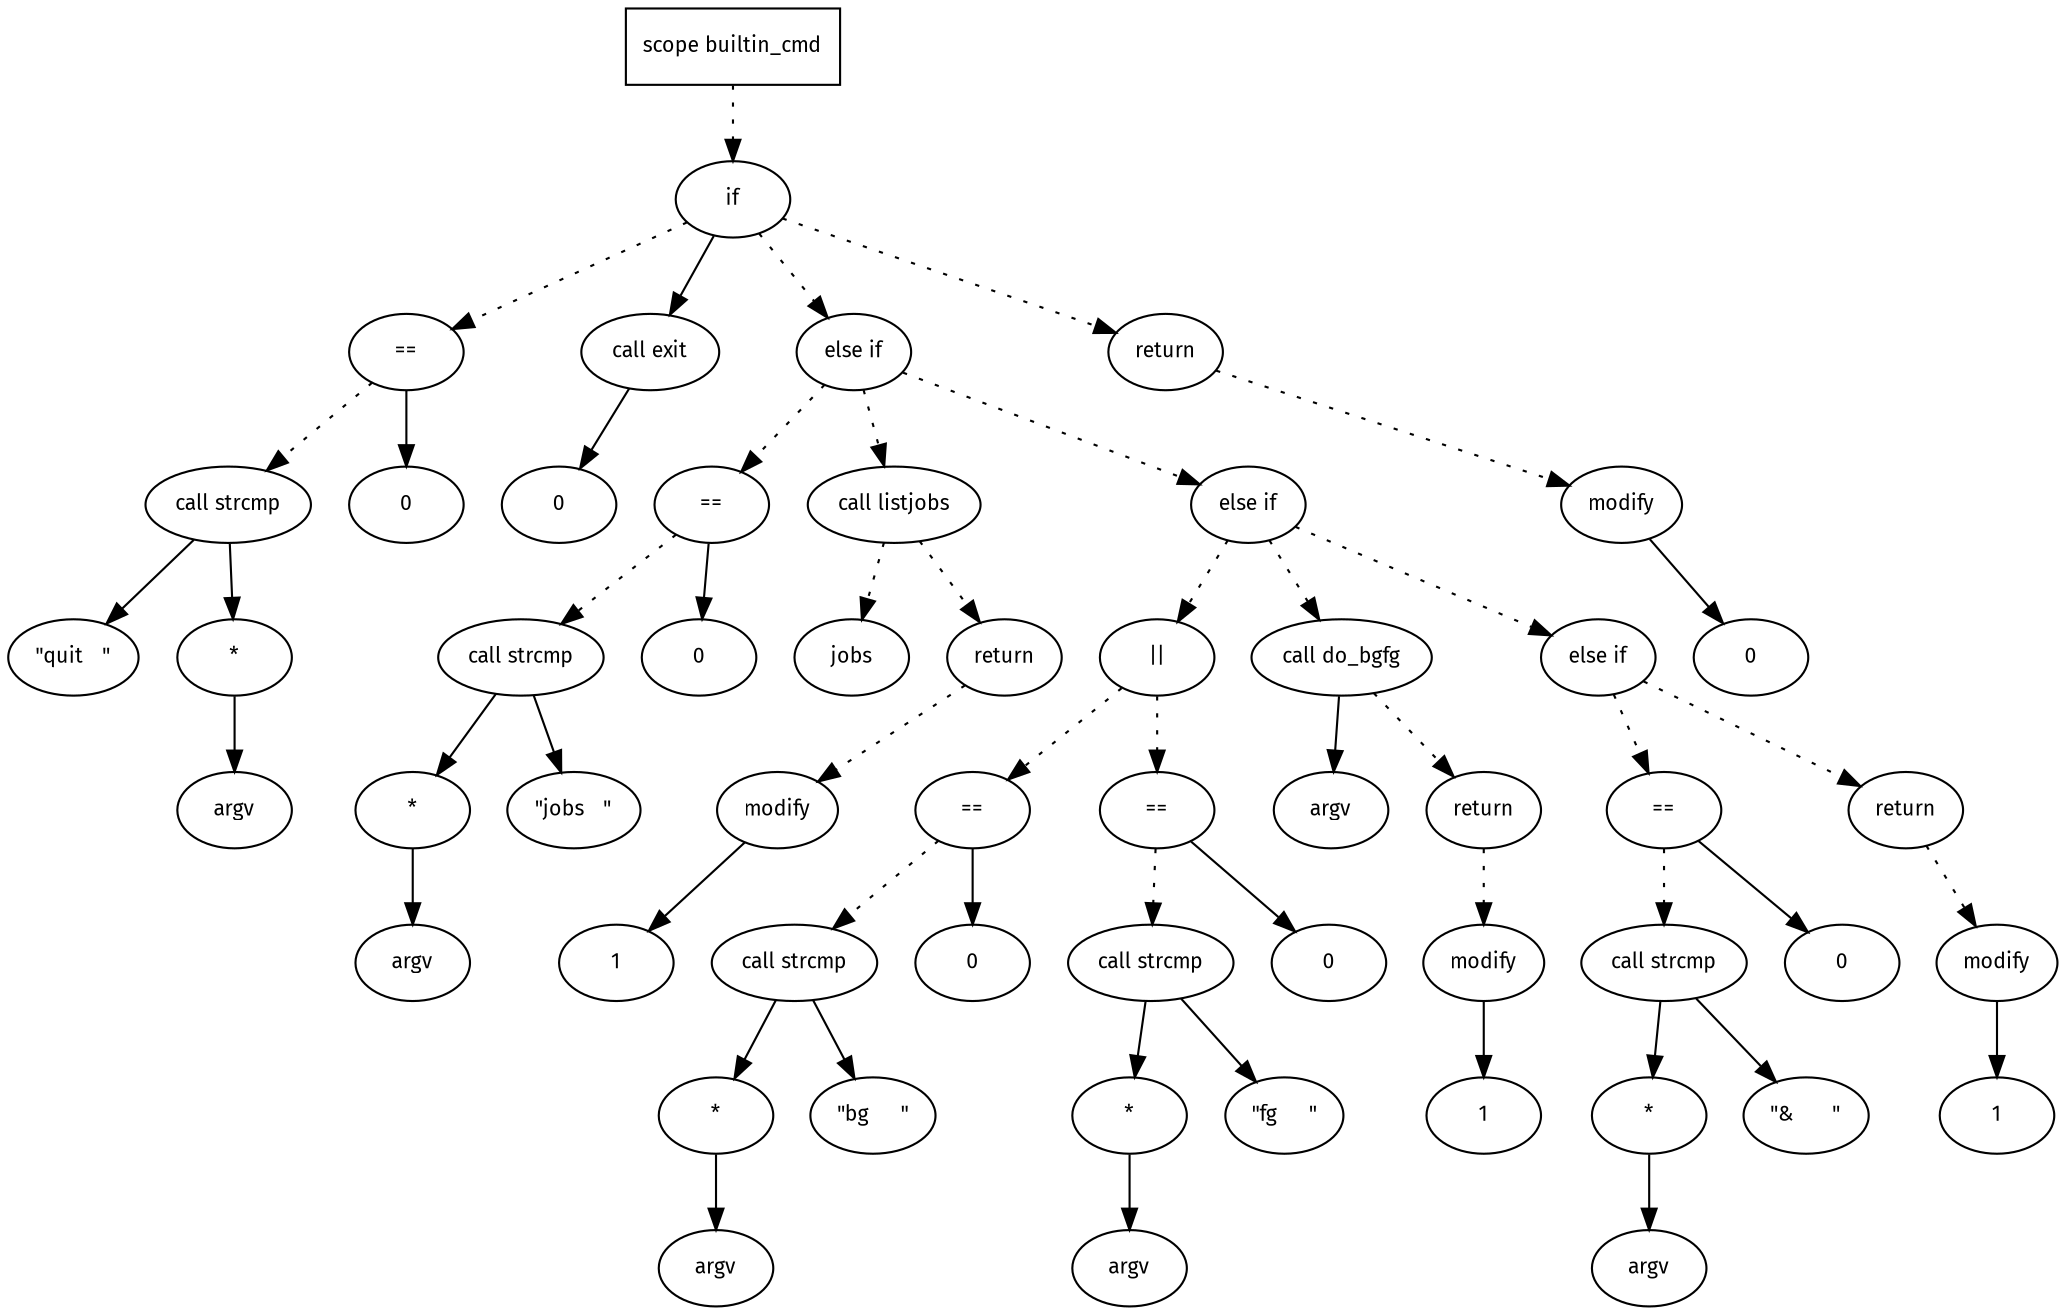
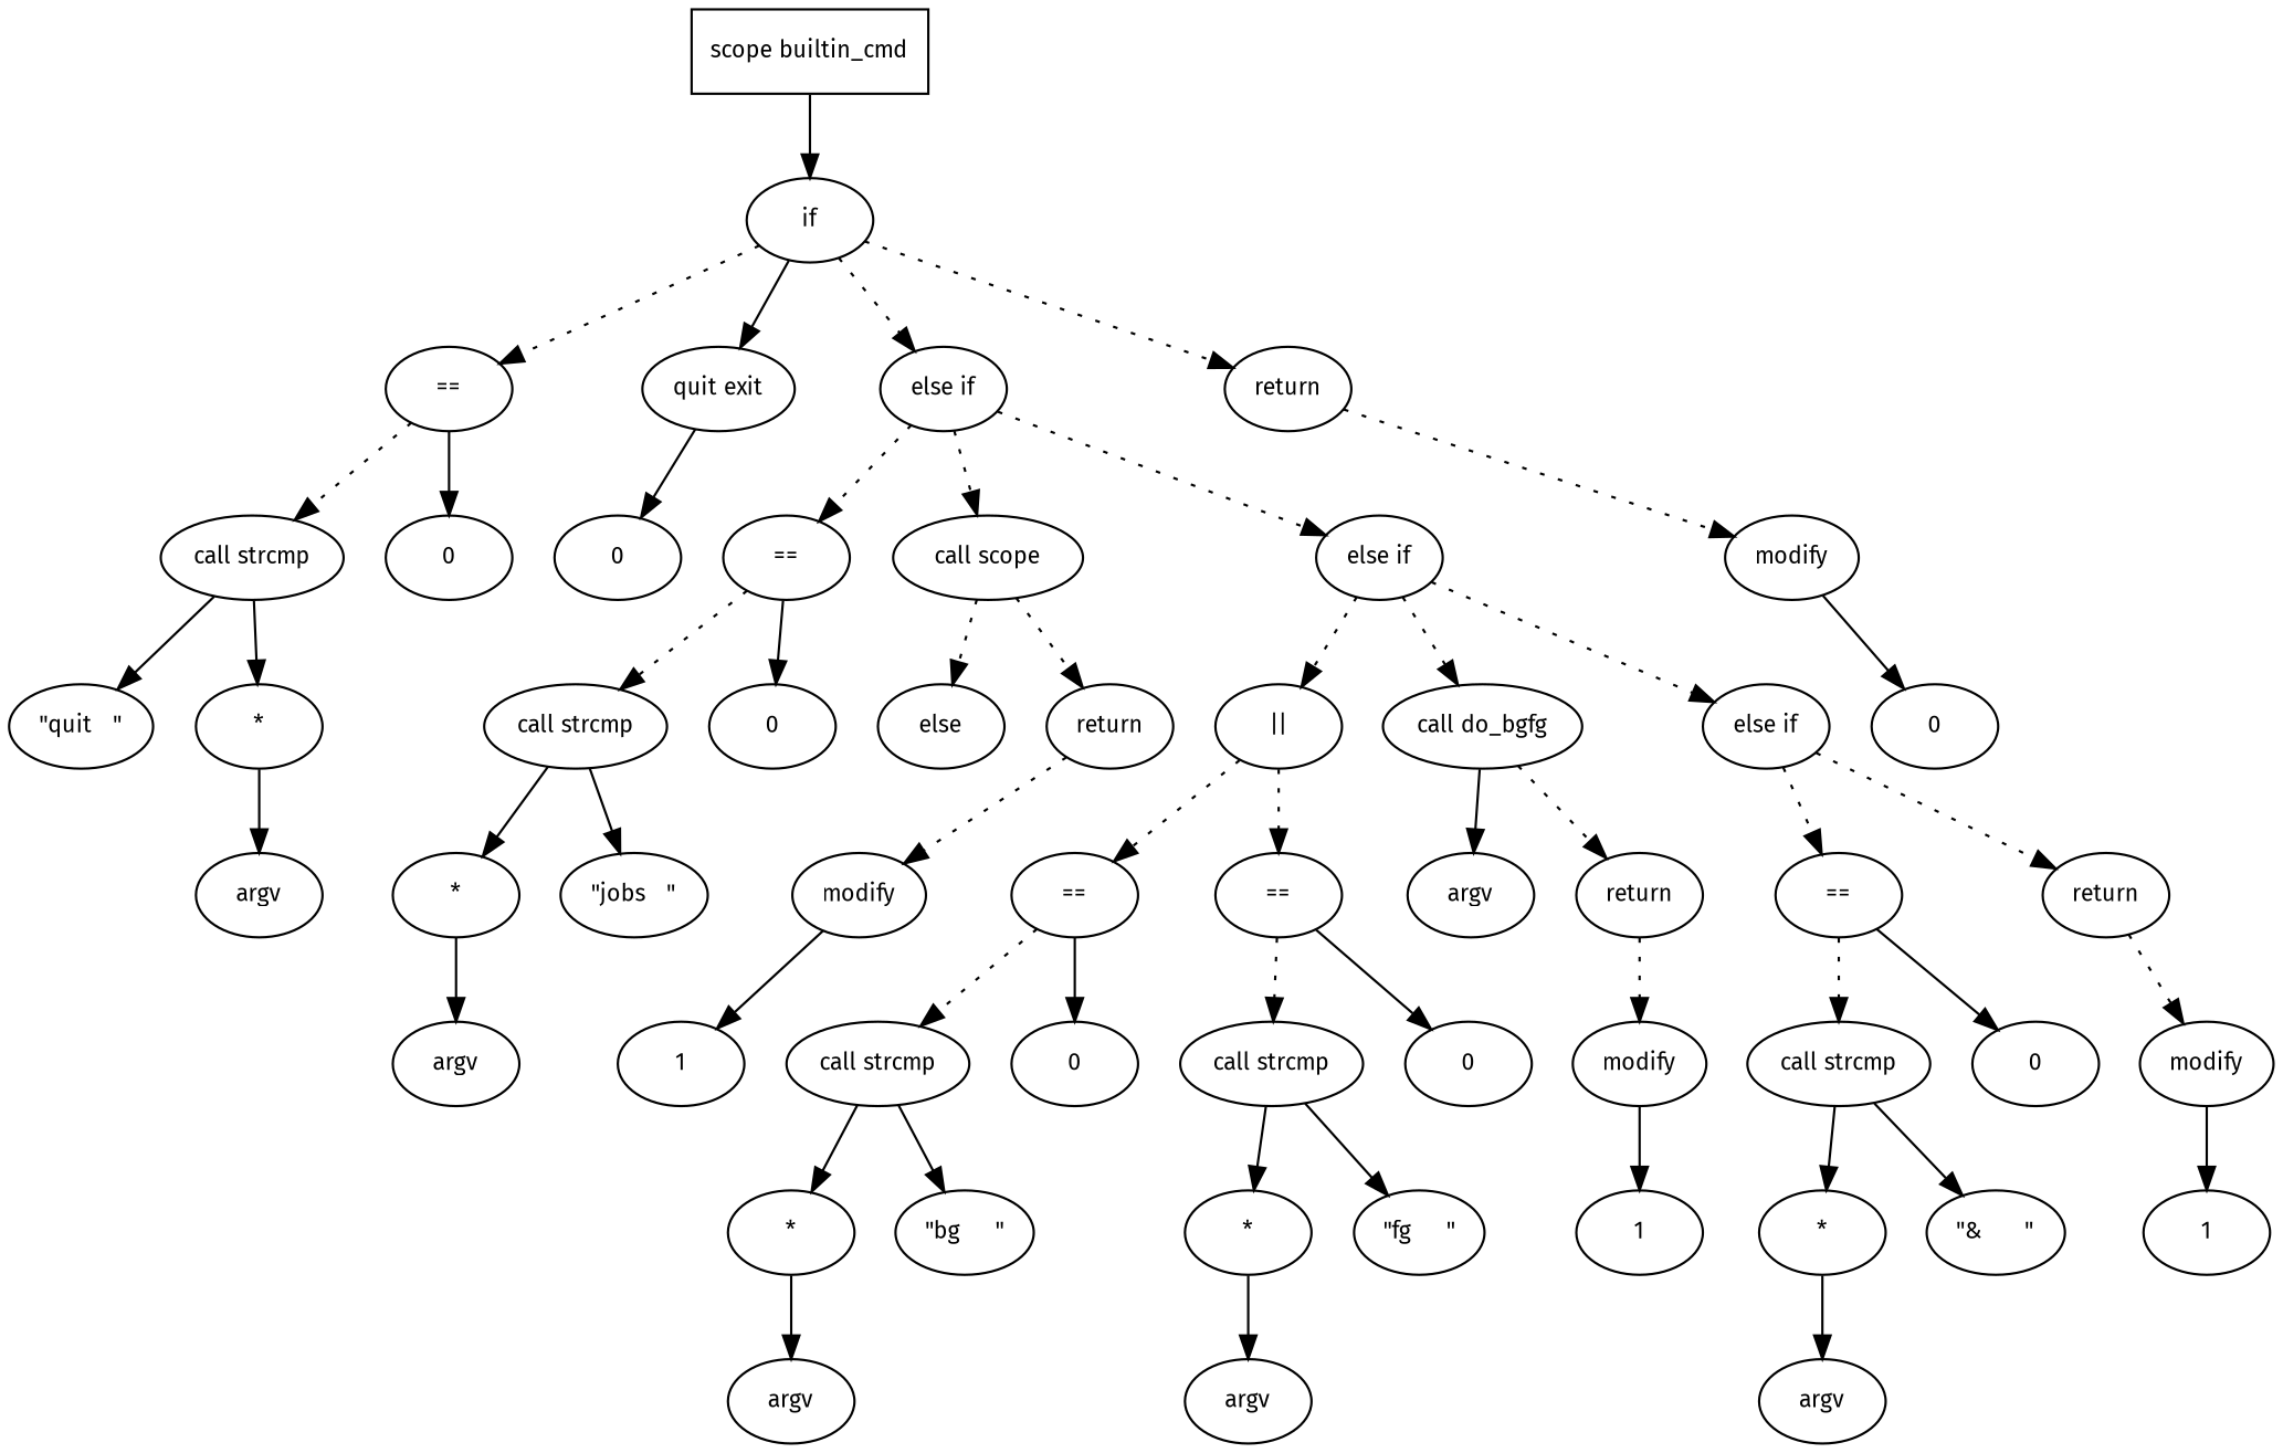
  digraph {
    fontname="Fira Sans"
    fontsize=10
    node [fontname="Fira Sans" fontsize=10 shape=ellipse]
    edge [fontname="Fira Sans" fontsize=10]
    n1 [label="scope builtin_cmd" shape=box]
    n2 [label=if]
    n3 [label="=="]
-   n4 [label="call exit"]
+   n4 [label="quit exit"]
    n5 [label="else if"]
    n6 [label=return]
    n7 [label="call strcmp"]
    n8 [label=0]
    n9 [label=0]
    n10 [label="=="]
-   n11 [label="call listjobs"]
+   n11 [label="call scope"]
    n12 [label="else if"]
    n13 [label=modify]
    n14 [label="\"quit   \""]
    n15 [label="*"]
    n16 [label=argv]
    n17 [label="call strcmp"]
    n18 [label=0]
-   n19 [label=jobs]
+   n19 [label=else]
    n20 [label=return]
    n21 [label="||"]
    n22 [label="call do_bgfg"]
    n23 [label="else if"]
    n24 [label="*"]
    n25 [label="\"jobs   \""]
    n26 [label=argv]
    n27 [label=modify]
    n28 [label=1]
    n29 [label="=="]
    n30 [label="=="]
    n31 [label=argv]
    n32 [label=return]
    n33 [label="=="]
    n34 [label=return]
    n35 [label="call strcmp"]
    n36 [label=0]
    n37 [label="call strcmp"]
    n38 [label=0]
    n39 [label="*"]
    n40 [label="\"bg     \""]
    n41 [label=argv]
    n42 [label="*"]
    n43 [label="\"fg     \""]
    n44 [label=argv]
    n45 [label=modify]
    n46 [label=1]
    n47 [label="call strcmp"]
    n48 [label=0]
    n49 [label=modify]
    n50 [label="*"]
    n51 [label="\"&      \""]
    n52 [label=argv]
    n53 [label=1]
    n54 [label=0]
-   n1 -> n2 [style=dotted]
+   n1 -> n2 [style=solid]
    n2 -> n3 [style=dotted]
    n2 -> n4 [style=solid]
    n2 -> n5 [style=dotted]
    n2 -> n6 [style=dotted]
    n3 -> n7 [style=dotted]
    n3 -> n8
    n4 -> n9
    n5 -> n10 [style=dotted]
    n5 -> n11 [style=dotted]
    n5 -> n12 [style=dotted]
    n6 -> n13 [style=dotted]
    n7 -> n14
    n7 -> n15
    n10 -> n17 [style=dotted]
    n10 -> n18
    n11 -> n19 [style=dotted]
    n11 -> n20 [style=dotted]
    n12 -> n21 [style=dotted]
    n12 -> n22 [style=dotted]
    n12 -> n23 [style=dotted]
    n13 -> n54
    n15 -> n16
    n17 -> n24
    n17 -> n25
    n20 -> n27 [style=dotted]
    n21 -> n29 [style=dotted]
    n21 -> n30 [style=dotted]
    n22 -> n31
    n22 -> n32 [style=dotted]
    n23 -> n33 [style=dotted]
    n23 -> n34 [style=dotted]
    n24 -> n26
    n27 -> n28
    n29 -> n35 [style=dotted]
    n29 -> n36
    n30 -> n37 [style=dotted]
    n30 -> n38
    n32 -> n45 [style=dotted]
    n33 -> n47 [style=dotted]
    n33 -> n48
    n34 -> n49 [style=dotted]
    n35 -> n39
    n35 -> n40
    n37 -> n42
    n37 -> n43
    n39 -> n41
    n42 -> n44
    n45 -> n46
    n47 -> n50
    n47 -> n51
    n49 -> n53
    n50 -> n52
  }
